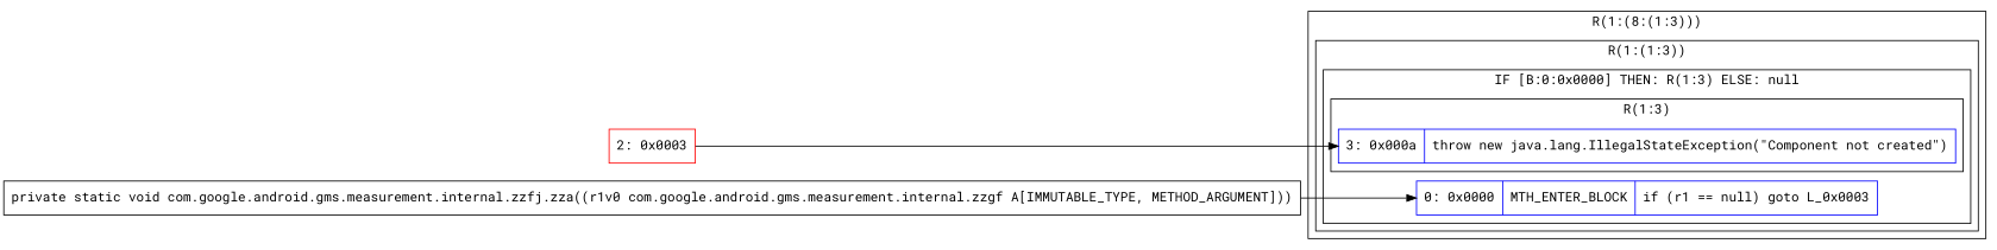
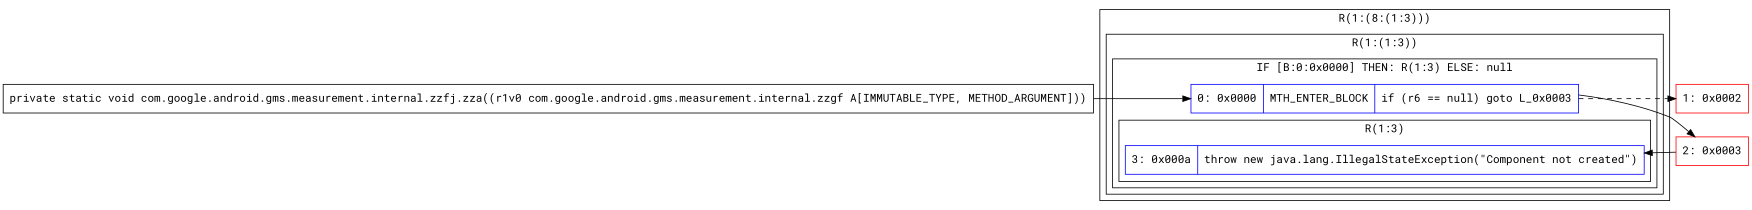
  digraph {
    fontname="Roboto Mono"
    rankdir=LR
    node [color=blue fontname="Roboto Mono" shape=record]
    edge [fontname="Roboto Mono"]
    n1 [label="{3\:\ 0x000a|throw new java.lang.IllegalStateException(\"Component not created\")\l}"]
-   n2 [label="{0\:\ 0x0000|MTH_ENTER_BLOCK\l|if (r1 == null) goto L_0x0003\l}"]
+   n2 [label="{0\:\ 0x0000|MTH_ENTER_BLOCK\l|if (r6 == null) goto L_0x0003\l}"]
+   n3 [color=red label="{1\:\ 0x0002}"]
    n4 [color=red label="{2\:\ 0x0003}"]
    n5 [label="{private static void com.google.android.gms.measurement.internal.zzfj.zza((r1v0 com.google.android.gms.measurement.internal.zzgf A[IMMUTABLE_TYPE, METHOD_ARGUMENT])) }" color=""]
    subgraph cluster_1 {
      label="R(1:(8:(1:3)))"
      subgraph cluster_2 {
        label="R(1:(1:3))"
        subgraph cluster_3 {
          label="IF [B:0:0x0000] THEN: R(1:3) ELSE: null"
          n2
          subgraph cluster_4 {
            label="R(1:3)"
            n1
          }
        }
      }
    }
+   n2 -> n3 [style=dashed]
+   n2 -> n4
    n4 -> n1
    n5 -> n2
  }
